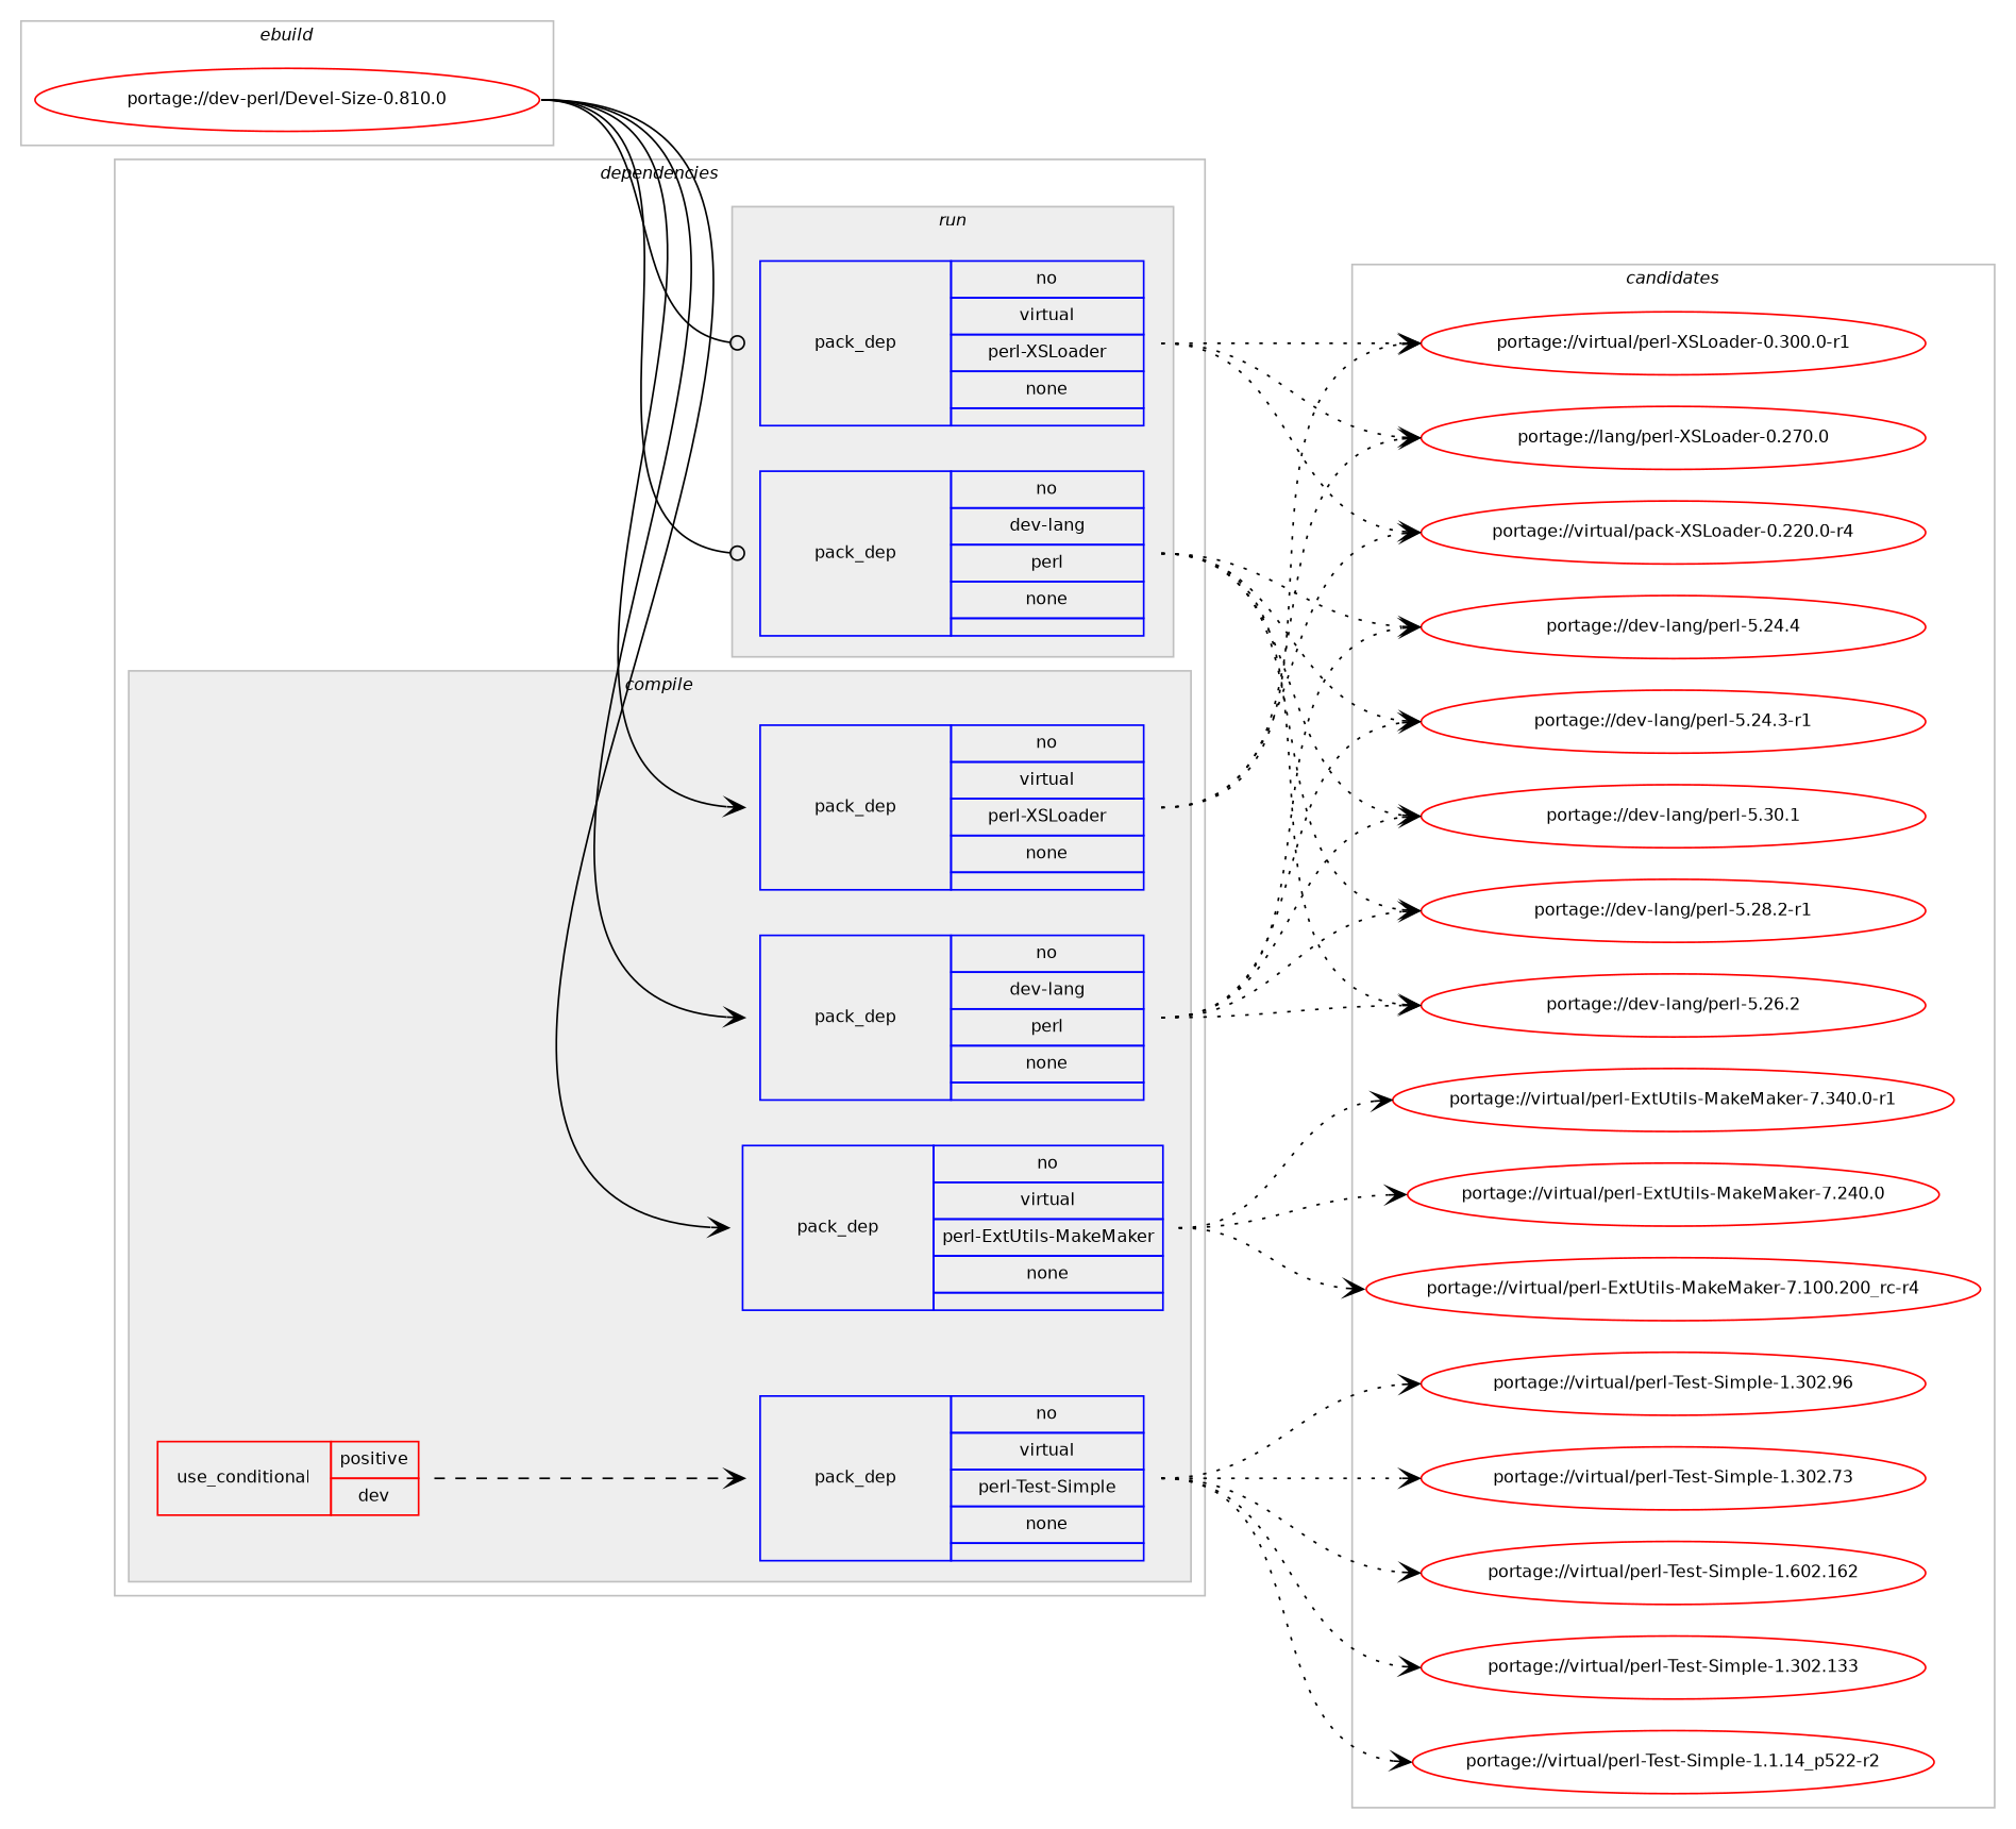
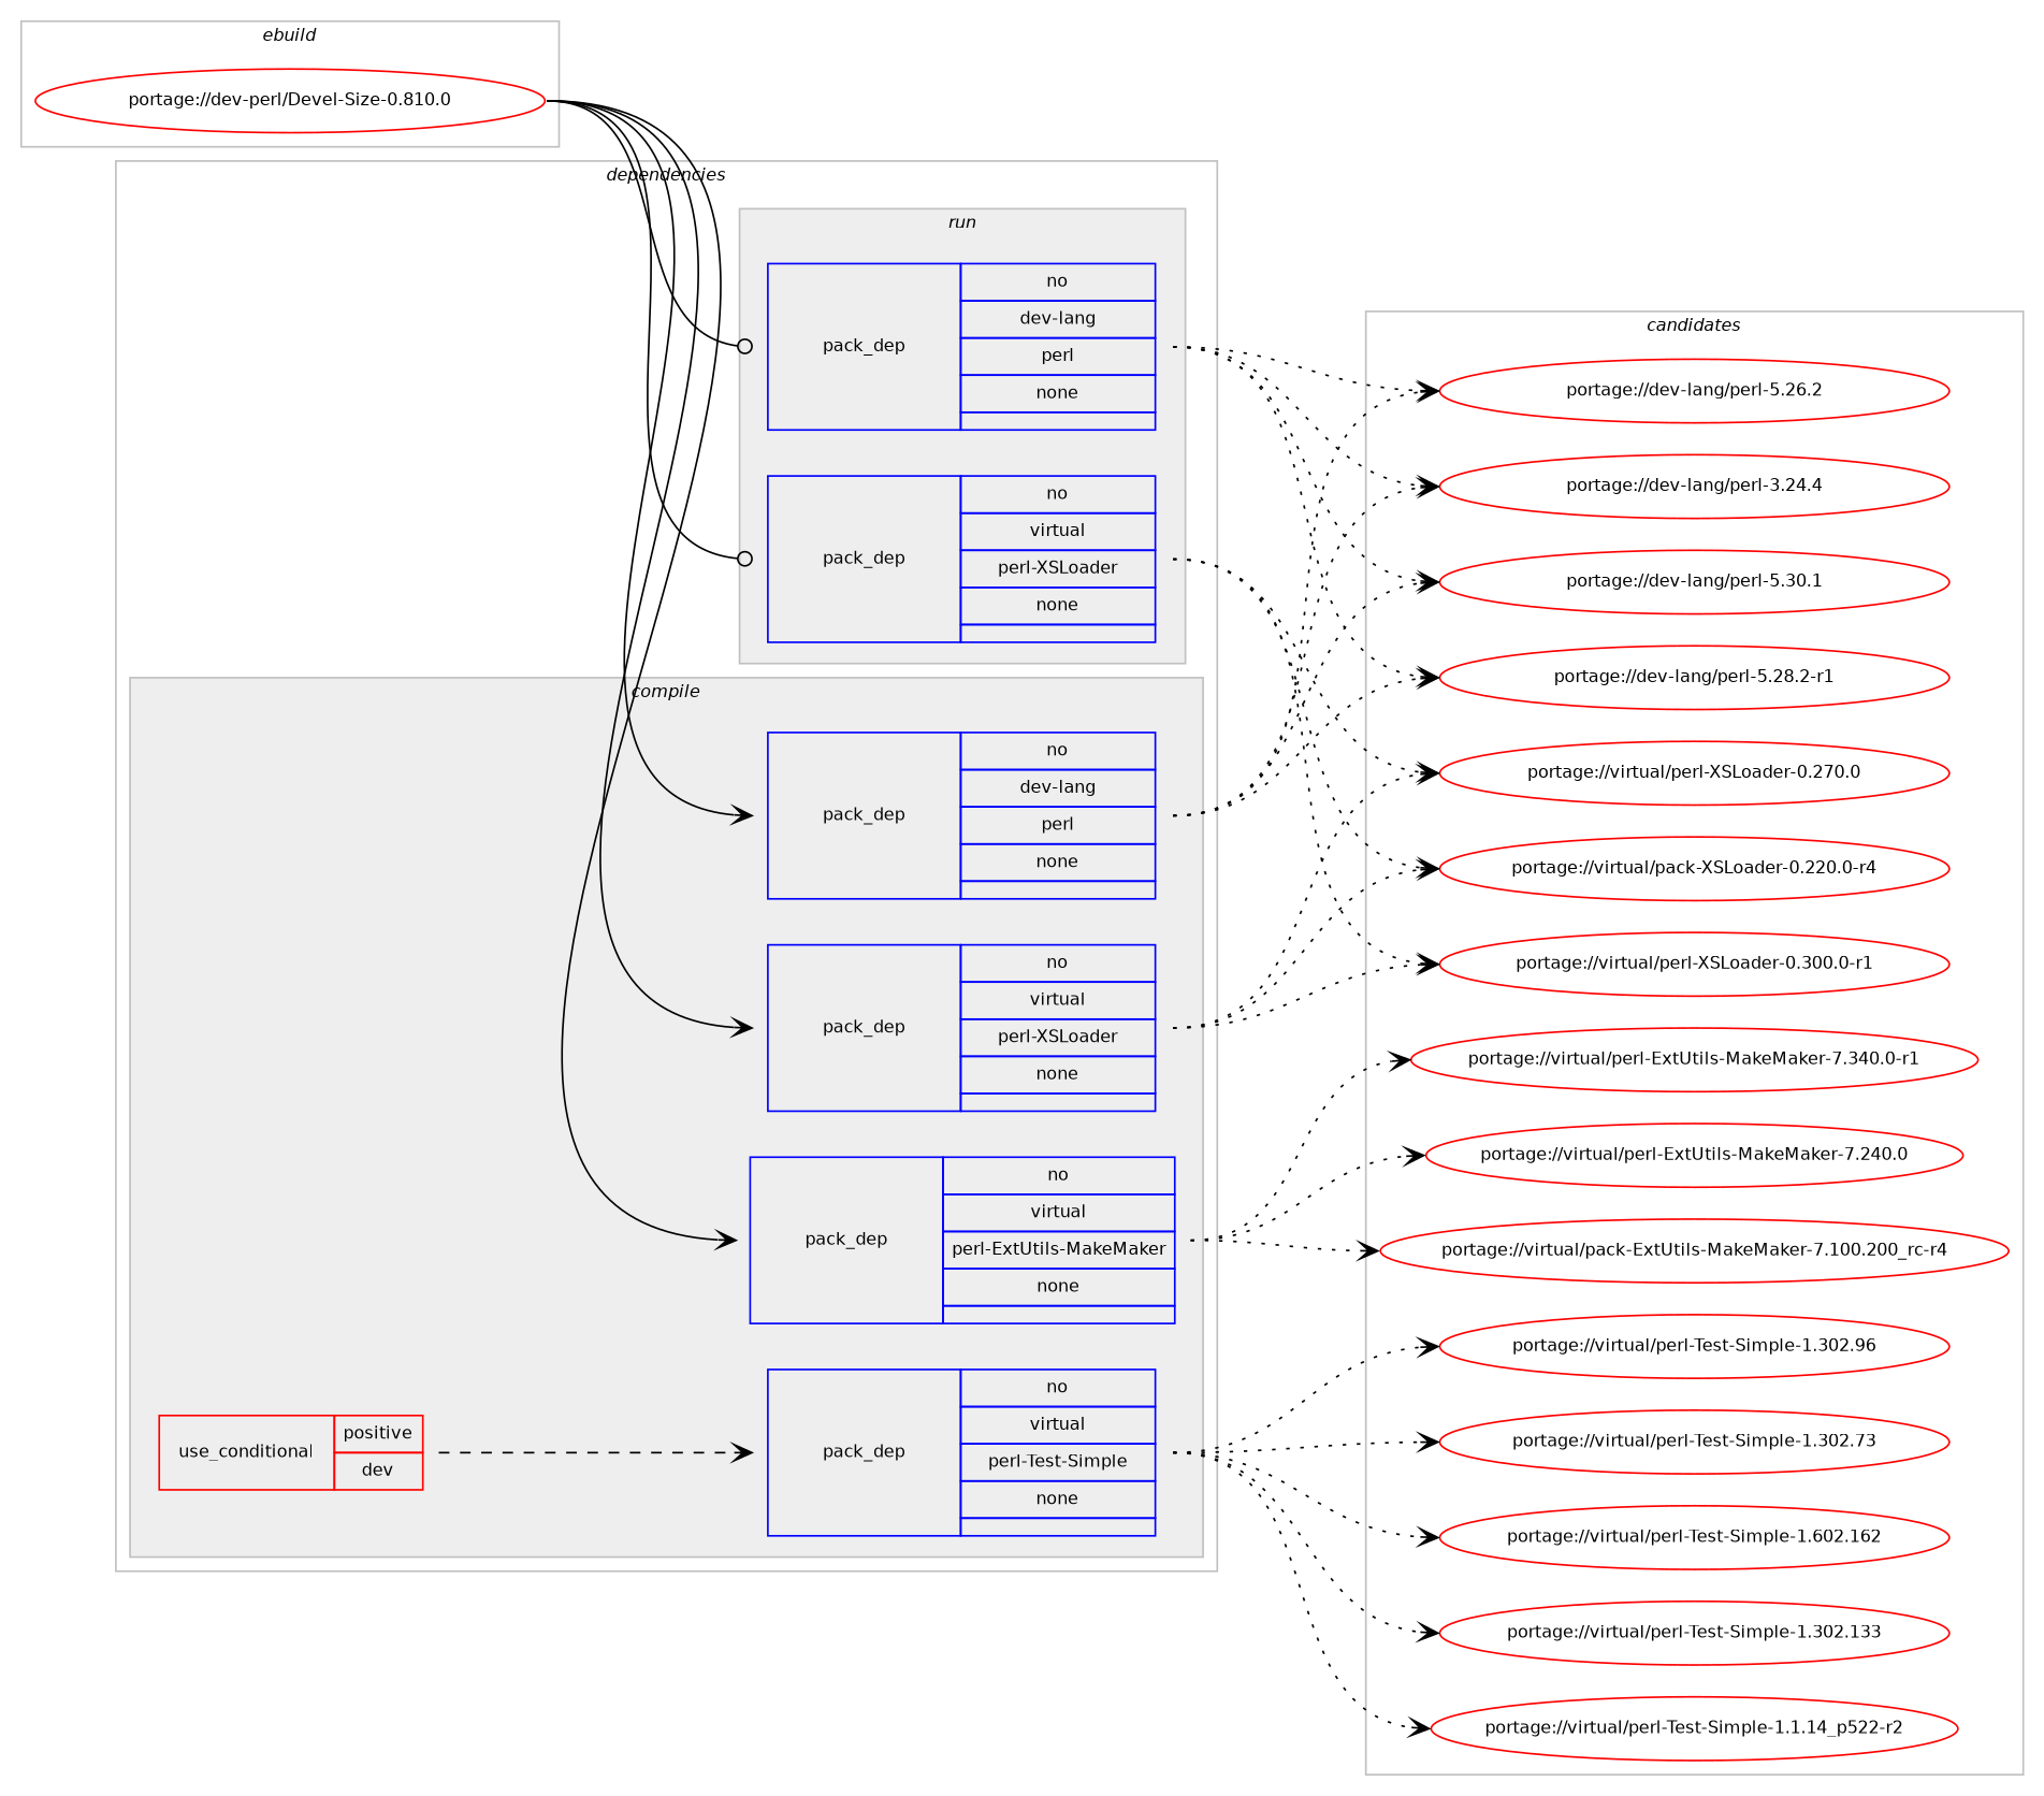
  digraph {
    compound=true
    concentrate=true
    fontname=Helvetica
    fontsize=10
    newrank=true
    rankdir=LR
    ranksep=1.5
    node [color=red fontname=Helvetica fontsize=10]
    edge [arrowhead=vee headport=w style=dotted tailport=e weight=100]
    n1 [label="portage://dev-perl/Devel-Size-0.810.0" width=4]
    n2 [color=blue label=<<TABLE BORDER="0" CELLBORDER="1" CELLSPACING="0" CELLPADDING="4" WIDTH="220"><TR><TD ROWSPAN="6" CELLPADDING="30">pack_dep</TD></TR><TR><TD WIDTH="110">no</TD></TR><TR><TD>virtual</TD></TR><TR><TD>perl-Test-Simple</TD></TR><TR><TD>none</TD></TR><TR><TD></TD></TR></TABLE>> shape=none]
    n3 [label=<<TABLE BORDER="0" CELLBORDER="1" CELLSPACING="0" CELLPADDING="4"><TR><TD ROWSPAN="3" CELLPADDING="10">use_conditional</TD></TR><TR><TD>positive</TD></TR><TR><TD>dev</TD></TR></TABLE>> shape=none]
    n4 [color=blue label=<<TABLE BORDER="0" CELLBORDER="1" CELLSPACING="0" CELLPADDING="4" WIDTH="220"><TR><TD ROWSPAN="6" CELLPADDING="30">pack_dep</TD></TR><TR><TD WIDTH="110">no</TD></TR><TR><TD>dev-lang</TD></TR><TR><TD>perl</TD></TR><TR><TD>none</TD></TR><TR><TD></TD></TR></TABLE>> shape=none]
    n5 [color=blue label=<<TABLE BORDER="0" CELLBORDER="1" CELLSPACING="0" CELLPADDING="4" WIDTH="220"><TR><TD ROWSPAN="6" CELLPADDING="30">pack_dep</TD></TR><TR><TD WIDTH="110">no</TD></TR><TR><TD>virtual</TD></TR><TR><TD>perl-ExtUtils-MakeMaker</TD></TR><TR><TD>none</TD></TR><TR><TD></TD></TR></TABLE>> shape=none]
    n6 [color=blue label=<<TABLE BORDER="0" CELLBORDER="1" CELLSPACING="0" CELLPADDING="4" WIDTH="220"><TR><TD ROWSPAN="6" CELLPADDING="30">pack_dep</TD></TR><TR><TD WIDTH="110">no</TD></TR><TR><TD>virtual</TD></TR><TR><TD>perl-XSLoader</TD></TR><TR><TD>none</TD></TR><TR><TD></TD></TR></TABLE>> shape=none]
    n7 [color=blue label=<<TABLE BORDER="0" CELLBORDER="1" CELLSPACING="0" CELLPADDING="4" WIDTH="220"><TR><TD ROWSPAN="6" CELLPADDING="30">pack_dep</TD></TR><TR><TD WIDTH="110">no</TD></TR><TR><TD>dev-lang</TD></TR><TR><TD>perl</TD></TR><TR><TD>none</TD></TR><TR><TD></TD></TR></TABLE>> shape=none]
    n8 [color=blue label=<<TABLE BORDER="0" CELLBORDER="1" CELLSPACING="0" CELLPADDING="4" WIDTH="220"><TR><TD ROWSPAN="6" CELLPADDING="30">pack_dep</TD></TR><TR><TD WIDTH="110">no</TD></TR><TR><TD>virtual</TD></TR><TR><TD>perl-XSLoader</TD></TR><TR><TD>none</TD></TR><TR><TD></TD></TR></TABLE>> shape=none]
    n9 [label="portage://virtual/perl-Test-Simple-1.302.96" width=4]
    n10 [label="portage://virtual/perl-Test-Simple-1.302.73" width=4]
    n11 [label="portage://virtual/perl-Test-Simple-1.602.162" width=4]
    n12 [label="portage://virtual/perl-Test-Simple-1.302.133" width=4]
    n13 [label="portage://virtual/perl-Test-Simple-1.1.14_p522-r2" width=4]
    n14 [label="portage://dev-lang/perl-5.30.1" width=4]
    n15 [label="portage://dev-lang/perl-5.28.2-r1" width=4]
    n16 [label="portage://dev-lang/perl-5.26.2" width=4]
-   n17 [label="portage://dev-lang/perl-5.24.4" width=4]
-   n18 [label="portage://dev-lang/perl-5.24.3-r1" width=4]
+   n17 [label="portage://dev-lang/perl-3.24.4" width=4]
    n19 [label="portage://virtual/perl-ExtUtils-MakeMaker-7.340.0-r1" width=4]
    n20 [label="portage://virtual/perl-ExtUtils-MakeMaker-7.240.0" width=4]
-   n21 [label="portage://virtual/perl-ExtUtils-MakeMaker-7.100.200_rc-r4" width=4]
+   n21 [label="portage://virtual/pack-ExtUtils-MakeMaker-7.100.200_rc-r4" width=4]
    n22 [label="portage://virtual/perl-XSLoader-0.300.0-r1" width=4]
-   n23 [label="portage://lang/perl-XSLoader-0.270.0" width=4]
+   n23 [label="portage://virtual/perl-XSLoader-0.270.0" width=4]
    n24 [label="portage://virtual/pack-XSLoader-0.220.0-r4" width=4]
    subgraph cluster_1 {
      color=gray
      label=<<i>ebuild</i>>
      n1
    }
    subgraph cluster_2 {
      color=gray
      label=<<i>dependencies</i>>
      subgraph cluster_3 {
        color=gray
        fillcolor="#eeeeee"
        label=<<i>compile</i>>
        style=filled
        subgraph sub_4 {
          color=gray
          fillcolor="#eeeeee"
          label=<<i>compile</i>>
          style=filled
          n3
          subgraph sub_5 {
            color=gray
            fillcolor="#eeeeee"
            label=<<i>compile</i>>
            style=filled
            n2
          }
        }
        subgraph sub_6 {
          color=gray
          fillcolor="#eeeeee"
          label=<<i>compile</i>>
          style=filled
          n4
        }
        subgraph sub_7 {
          color=gray
          fillcolor="#eeeeee"
          label=<<i>compile</i>>
          style=filled
          n5
        }
        subgraph sub_8 {
          color=gray
          fillcolor="#eeeeee"
          label=<<i>compile</i>>
          style=filled
          n6
        }
      }
      subgraph cluster_9 {
        color=gray
        fillcolor="#eeeeee"
        label=<<i>compile and run</i>>
        style=filled
      }
      subgraph cluster_10 {
        color=gray
        fillcolor="#eeeeee"
        label=<<i>run</i>>
        style=filled
        subgraph sub_11 {
          color=gray
          fillcolor="#eeeeee"
          label=<<i>run</i>>
          style=filled
          n7
        }
        subgraph sub_12 {
          color=gray
          fillcolor="#eeeeee"
          label=<<i>run</i>>
          style=filled
          n8
        }
      }
    }
    subgraph cluster_13 {
      color=gray
      label=<<i>candidates</i>>
      rank=same
      subgraph sub_14 {
        color=black
        label=<<i>candidates</i>>
        nodesep=1
        rank=same
        n9
        n10
        n11
        n12
        n13
      }
      subgraph sub_15 {
        color=black
        label=<<i>candidates</i>>
        nodesep=1
        rank=same
        n14
        n15
        n16
        n17
-       n18
      }
      subgraph sub_16 {
        color=black
        label=<<i>candidates</i>>
        nodesep=1
        rank=same
        n19
        n20
        n21
      }
      subgraph sub_17 {
        color=black
        label=<<i>candidates</i>>
        nodesep=1
        rank=same
        n22
        n23
        n24
      }
      subgraph sub_18 {
        color=black
        label=<<i>candidates</i>>
        nodesep=1
        rank=same
        n14
        n15
        n16
        n17
-       n18
      }
      subgraph sub_19 {
        color=black
        label=<<i>candidates</i>>
        nodesep=1
        rank=same
        n22
        n23
        n24
      }
    }
    n1 -> n4 [style=solid weight=20]
    n1 -> n5 [style=solid weight=20]
    n1 -> n6 [style=solid weight=20]
    n1 -> n7 [arrowhead=odot style=solid weight=20]
    n1 -> n8 [arrowhead=odot style=solid weight=20]
    n2 -> n9
    n2 -> n10
    n2 -> n11
    n2 -> n12
    n2 -> n13
    n3 -> n2 [style=dashed weight=20]
    n4 -> n14
    n4 -> n15
    n4 -> n16
    n4 -> n17
-   n4 -> n18
    n5 -> n19
    n5 -> n20
    n5 -> n21
    n6 -> n22
    n6 -> n23
    n6 -> n24
    n7 -> n14
    n7 -> n15
    n7 -> n16
    n7 -> n17
-   n7 -> n18
    n8 -> n22
    n8 -> n23
    n8 -> n24
  }
